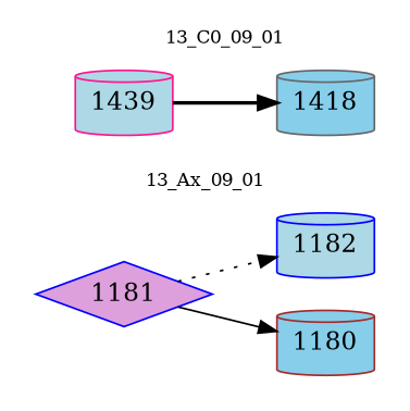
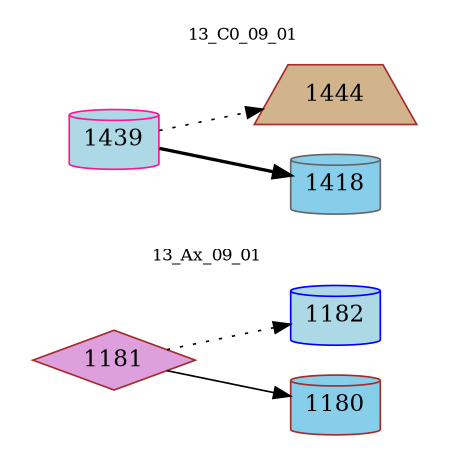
  digraph {
    rankdir=LR
    node [color=blue fillcolor=skyblue shape=cylinder style=filled]
    edge [color=black style=dotted]
-   n1 [fillcolor=plum label=1181 shape=diamond]
+   n1 [color=brown fillcolor=plum label=1181 shape=diamond]
    n2 [color=brown label=1180]
    n3 [fillcolor=lightblue label=1182]
    n4 [color=deeppink fillcolor=lightblue label=1439]
    n5 [color=gray40 label=1418]
+   n6 [color=brown fillcolor=tan label=1444 shape=trapezium]
    subgraph cluster_1 {
      color=white
      fontsize=10
      label="13_Ax_09_01"
      n1
      n2
      n3
    }
    subgraph cluster_2 {
      color=white
      fontsize=10
      label="13_C0_09_01"
      n4
      n5
+     n6
    }
    n1 -> n2 [style=solid]
    n1 -> n3
    n4 -> n5 [style=bold]
+   n4 -> n6
  }
